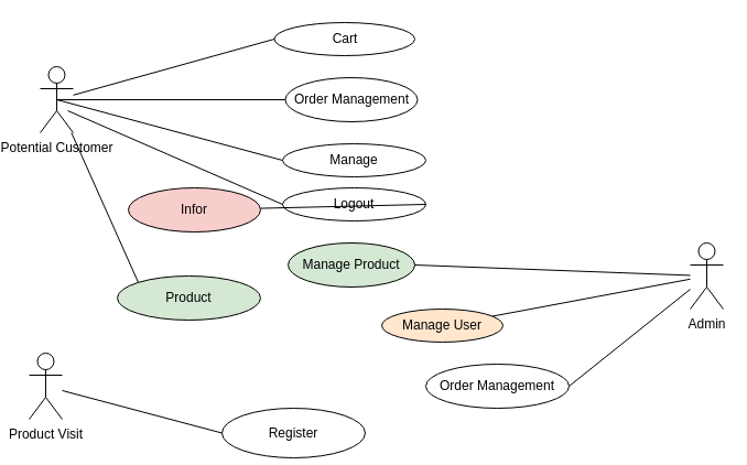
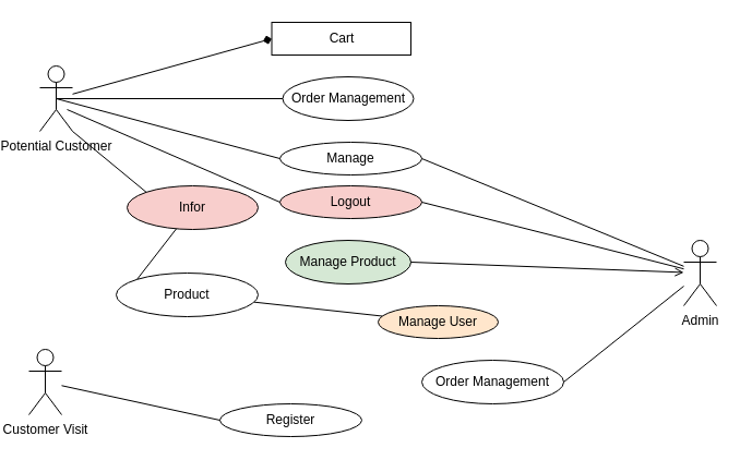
  <mxCell id="0" />
  <mxCell id="1" parent="0" />
  <mxCell id="2" value="Admin" style="shape=umlActor;verticalLabelPosition=bottom;verticalAlign=top;html=1;outlineConnect=0;" vertex="1" parent="1"><mxGeometry x="620" y="220" width="30" height="60" as="geometry" /></mxCell>
- <mxCell id="3" value="Product Visit&lt;br&gt;" style="shape=umlActor;verticalLabelPosition=bottom;verticalAlign=top;html=1;outlineConnect=0;" vertex="1" parent="1"><mxGeometry x="20" y="320" width="30" height="60" as="geometry" /></mxCell>
+ <mxCell id="3" value="Customer Visit&lt;br&gt;" style="shape=umlActor;verticalLabelPosition=bottom;verticalAlign=top;html=1;outlineConnect=0;" vertex="1" parent="1"><mxGeometry x="20" y="320" width="30" height="60" as="geometry" /></mxCell>
  <mxCell id="4" value="Potential Customer" style="shape=umlActor;verticalLabelPosition=bottom;verticalAlign=top;html=1;outlineConnect=0;" vertex="1" parent="1"><mxGeometry x="30" y="60" width="30" height="60" as="geometry" /></mxCell>
  <mxCell id="5" value="Manage" style="ellipse;whiteSpace=wrap;html=1;" vertex="1" parent="1"><mxGeometry x="250" y="130" width="130" height="30" as="geometry" /></mxCell>
- <mxCell id="6" value="Register" style="ellipse;whiteSpace=wrap;html=1;" vertex="1" parent="1"><mxGeometry x="195" y="370" width="130" height="45" as="geometry" /></mxCell>
+ <mxCell id="6" value="Register" style="ellipse;whiteSpace=wrap;html=1;" vertex="1" parent="1"><mxGeometry x="195" y="370" width="130" height="30" as="geometry" /></mxCell>
  <mxCell id="7" value="" style="endArrow=none;html=1;rounded=0;entryX=0;entryY=0.5;entryDx=0;entryDy=0;exitX=0.5;exitY=0.5;exitDx=0;exitDy=0;exitPerimeter=0;" edge="1" parent="1" target="5"><mxGeometry width="50" height="50" relative="1" as="geometry"><mxPoint x="45" y="90" as="sourcePoint" /><mxPoint x="290" y="105" as="targetPoint" /></mxGeometry></mxCell>
+ <mxCell id="8" value="" style="endArrow=none;html=1;rounded=0;exitX=1;exitY=0.5;exitDx=0;exitDy=0;" edge="1" parent="1" source="5" target="2"><mxGeometry width="50" height="50" relative="1" as="geometry"><mxPoint x="300" y="330" as="sourcePoint" /><mxPoint x="350" y="280" as="targetPoint" /></mxGeometry></mxCell>
  <mxCell id="9" value="" style="endArrow=none;html=1;rounded=0;entryX=0;entryY=0.5;entryDx=0;entryDy=0;" edge="1" parent="1" source="3" target="6"><mxGeometry width="50" height="50" relative="1" as="geometry"><mxPoint x="300" y="330" as="sourcePoint" /><mxPoint x="350" y="280" as="targetPoint" /></mxGeometry></mxCell>
- <mxCell id="10" value="Logout" style="ellipse;whiteSpace=wrap;html=1;" vertex="1" parent="1"><mxGeometry x="250" y="170" width="130" height="30" as="geometry" /></mxCell>
- <mxCell id="11" value="" style="endArrow=none;html=1;rounded=0;exitX=1;exitY=0.5;exitDx=0;exitDy=0;" edge="1" parent="1" source="10" target="25"><mxGeometry width="50" height="50" relative="1" as="geometry"><mxPoint x="300" y="330" as="sourcePoint" /><mxPoint x="350" y="280" as="targetPoint" /></mxGeometry></mxCell>
+ <mxCell id="10" value="Logout" style="ellipse;whiteSpace=wrap;html=1;fillColor=#f8cecc;" vertex="1" parent="1"><mxGeometry x="250" y="170" width="130" height="30" as="geometry" /></mxCell>
+ <mxCell id="11" value="" style="endArrow=none;html=1;rounded=0;exitX=1;exitY=0.5;exitDx=0;exitDy=0;" edge="1" parent="1" source="10" target="2"><mxGeometry width="50" height="50" relative="1" as="geometry"><mxPoint x="300" y="330" as="sourcePoint" /><mxPoint x="350" y="280" as="targetPoint" /></mxGeometry></mxCell>
  <mxCell id="12" value="" style="endArrow=none;html=1;rounded=0;entryX=0;entryY=0.5;entryDx=0;entryDy=0;exitX=0.5;exitY=0.5;exitDx=0;exitDy=0;exitPerimeter=0;" edge="1" parent="1" target="10"><mxGeometry width="50" height="50" relative="1" as="geometry"><mxPoint x="55" y="100" as="sourcePoint" /><mxPoint x="260" y="155" as="targetPoint" /></mxGeometry></mxCell>
  <mxCell id="13" value="Manage Product" style="ellipse;whiteSpace=wrap;html=1;fillColor=#d5e8d4;" vertex="1" parent="1"><mxGeometry x="255" y="220" width="115" height="40" as="geometry" /></mxCell>
- <mxCell id="14" value="" style="endArrow=none;html=1;rounded=0;exitX=1;exitY=0.5;exitDx=0;exitDy=0;" edge="1" parent="1" source="13" target="2"><mxGeometry width="50" height="50" relative="1" as="geometry"><mxPoint x="300" y="330" as="sourcePoint" /><mxPoint x="350" y="280" as="targetPoint" /></mxGeometry></mxCell>
+ <mxCell id="14" value="" style="endArrow=open;html=1;rounded=0;exitX=1;exitY=0.5;exitDx=0;exitDy=0;" edge="1" parent="1" source="13" target="2"><mxGeometry width="50" height="50" relative="1" as="geometry"><mxPoint x="300" y="330" as="sourcePoint" /><mxPoint x="350" y="280" as="targetPoint" /></mxGeometry></mxCell>
  <mxCell id="15" value="Manage User" style="ellipse;whiteSpace=wrap;html=1;fillColor=#ffe6cc;" vertex="1" parent="1"><mxGeometry x="340" y="280" width="110" height="30" as="geometry" /></mxCell>
- <mxCell id="16" value="" style="endArrow=none;html=1;rounded=0;" edge="1" parent="1" source="15" target="2"><mxGeometry width="50" height="50" relative="1" as="geometry"><mxPoint x="300" y="330" as="sourcePoint" /><mxPoint x="350" y="280" as="targetPoint" /></mxGeometry></mxCell>
+ <mxCell id="16" value="" style="endArrow=none;html=1;rounded=0;" edge="1" parent="1" source="15" target="23"><mxGeometry width="50" height="50" relative="1" as="geometry"><mxPoint x="300" y="330" as="sourcePoint" /><mxPoint x="350" y="280" as="targetPoint" /></mxGeometry></mxCell>
  <mxCell id="17" value="Order Management" style="ellipse;whiteSpace=wrap;html=1;" vertex="1" parent="1"><mxGeometry x="380" y="330" width="130" height="40" as="geometry" /></mxCell>
  <mxCell id="18" value="" style="endArrow=none;html=1;rounded=0;exitX=1;exitY=0.5;exitDx=0;exitDy=0;" edge="1" parent="1" source="17" target="2"><mxGeometry width="50" height="50" relative="1" as="geometry"><mxPoint x="300" y="330" as="sourcePoint" /><mxPoint x="350" y="280" as="targetPoint" /></mxGeometry></mxCell>
  <mxCell id="19" value="Order Management" style="ellipse;whiteSpace=wrap;html=1;" vertex="1" parent="1"><mxGeometry x="252.5" y="70" width="120" height="40" as="geometry" /></mxCell>
  <mxCell id="20" value="" style="endArrow=none;html=1;rounded=0;entryX=0;entryY=0.5;entryDx=0;entryDy=0;exitX=0.5;exitY=0.5;exitDx=0;exitDy=0;exitPerimeter=0;" edge="1" parent="1" source="4" target="19"><mxGeometry width="50" height="50" relative="1" as="geometry"><mxPoint x="300" y="330" as="sourcePoint" /><mxPoint x="350" y="280" as="targetPoint" /></mxGeometry></mxCell>
- <mxCell id="21" value="Cart" style="ellipse;whiteSpace=wrap;html=1;" vertex="1" parent="1"><mxGeometry x="242.5" y="20" width="127.5" height="30" as="geometry" /></mxCell>
- <mxCell id="22" value="" style="endArrow=none;html=1;rounded=0;entryX=0;entryY=0.5;entryDx=0;entryDy=0;" edge="1" parent="1" source="4" target="21"><mxGeometry width="50" height="50" relative="1" as="geometry"><mxPoint x="300" y="330" as="sourcePoint" /><mxPoint x="350" y="280" as="targetPoint" /></mxGeometry></mxCell>
- <mxCell id="23" value="Product" style="ellipse;whiteSpace=wrap;html=1;fillColor=#d5e8d4;" vertex="1" parent="1"><mxGeometry x="100" y="250" width="130" height="40" as="geometry" /></mxCell>
- <mxCell id="24" value="" style="endArrow=none;html=1;rounded=0;exitX=0;exitY=0;exitDx=0;exitDy=0;" edge="1" parent="1" source="23" target="4"><mxGeometry width="50" height="50" relative="1" as="geometry"><mxPoint x="300" y="330" as="sourcePoint" /><mxPoint x="350" y="280" as="targetPoint" /></mxGeometry></mxCell>
+ <mxCell id="21" value="Cart" style="whiteSpace=wrap;html=1;rounded=0;" vertex="1" parent="1"><mxGeometry x="242.5" y="20" width="127.5" height="30" as="geometry" /></mxCell>
+ <mxCell id="22" value="" style="endArrow=diamond;html=1;rounded=0;entryX=0;entryY=0.5;entryDx=0;entryDy=0;" edge="1" parent="1" source="4" target="21"><mxGeometry width="50" height="50" relative="1" as="geometry"><mxPoint x="300" y="330" as="sourcePoint" /><mxPoint x="350" y="280" as="targetPoint" /></mxGeometry></mxCell>
+ <mxCell id="23" value="Product" style="ellipse;whiteSpace=wrap;html=1;" vertex="1" parent="1"><mxGeometry x="100" y="250" width="130" height="40" as="geometry" /></mxCell>
+ <mxCell id="24" value="" style="endArrow=none;html=1;rounded=0;exitX=0;exitY=0;exitDx=0;exitDy=0;" edge="1" parent="1" source="23" target="25"><mxGeometry width="50" height="50" relative="1" as="geometry"><mxPoint x="300" y="330" as="sourcePoint" /><mxPoint x="350" y="280" as="targetPoint" /></mxGeometry></mxCell>
  <mxCell id="25" value="Infor" style="ellipse;whiteSpace=wrap;html=1;fillColor=#f8cecc;" vertex="1" parent="1"><mxGeometry x="110" y="170" width="120" height="40" as="geometry" /></mxCell>
+ <mxCell id="26" value="" style="endArrow=none;html=1;rounded=0;exitX=1;exitY=1;exitDx=0;exitDy=0;exitPerimeter=0;entryX=0;entryY=0;entryDx=0;entryDy=0;" edge="1" parent="1" source="4" target="25"><mxGeometry width="50" height="50" relative="1" as="geometry"><mxPoint x="300" y="330" as="sourcePoint" /><mxPoint x="350" y="280" as="targetPoint" /></mxGeometry></mxCell>
